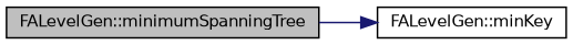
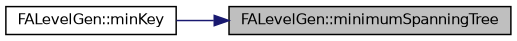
  digraph {
    rankdir=LR
    node [color=black fontname=Helvetica fontsize=10 shape=record style=filled]
    n1 [fillcolor=grey75 fontcolor=black height=0.2 label="FALevelGen::minimumSpanningTree" width=0.4]
    n2 [fillcolor=white height=0.2 label="FALevelGen::minKey" width=0.4]
-   n1 -> n2 [color=midnightblue fontname=Helvetica fontsize=10 labelfontname=Helvetica labelfontsize=10 style=solid]
+   n2 -> n1 [color=midnightblue fontname=Helvetica fontsize=10 labelfontname=Helvetica labelfontsize=10 style=solid]
  }
